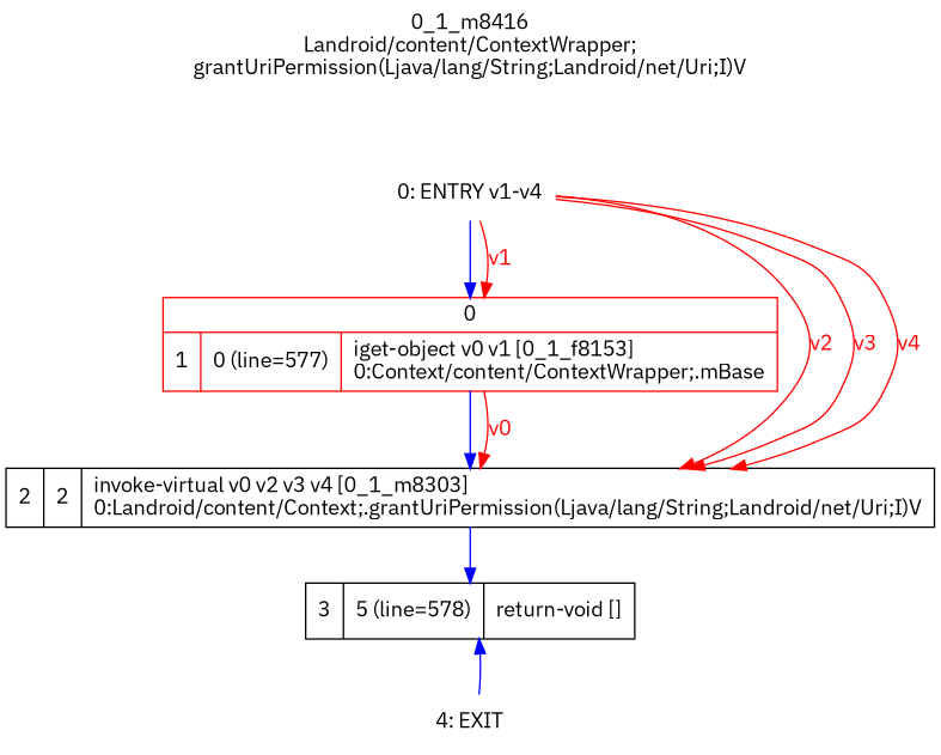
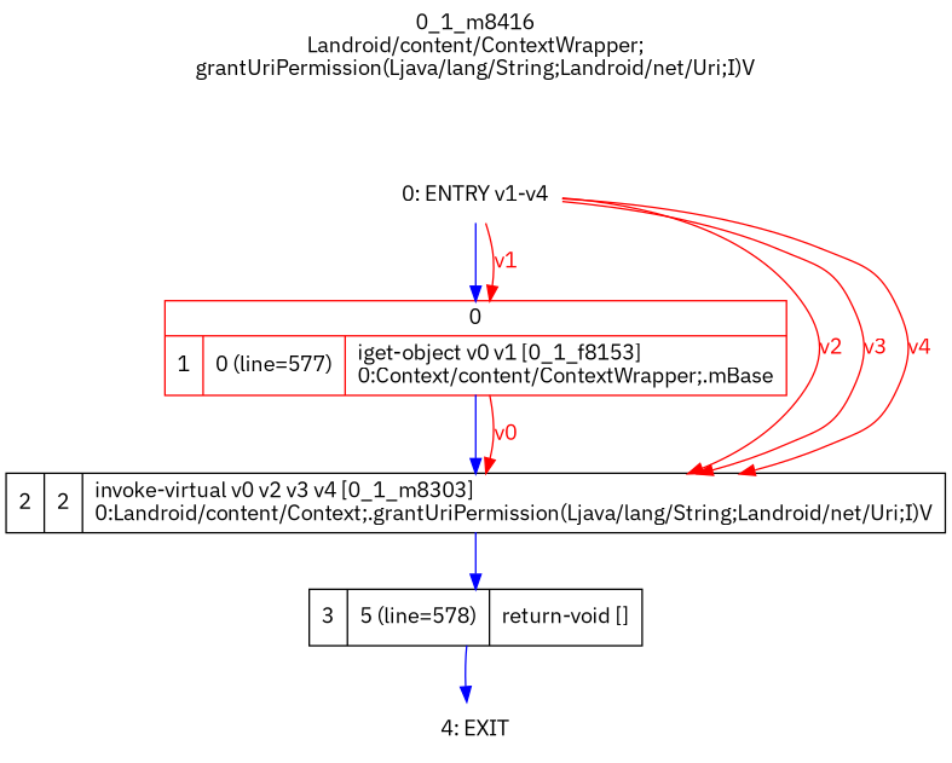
  digraph {
    fontname="IBM Plex Sans"
    label="0_1_m8416\nLandroid/content/ContextWrapper;\ngrantUriPermission(Ljava/lang/String;Landroid/net/Uri;I)V"
    labelloc=t
    rankdir=UD
    node [fontname="IBM Plex Sans" shape=record]
    edge [color=red fontcolor=red fontname="IBM Plex Sans"]
    n1 [label="0: ENTRY v1-v4" shape=plaintext]
    n2 [color=red label="{0|{1|0 (line=577)|iget-object v0 v1 [0_1_f8153]\l0:Context/content/ContextWrapper;.mBase\l}}"]
    n3 [label="2|2|invoke-virtual v0 v2 v3 v4 [0_1_m8303]\l0:Landroid/content/Context;.grantUriPermission(Ljava/lang/String;Landroid/net/Uri;I)V\l"]
    n4 [label="3|5 (line=578)|return-void []\l"]
    n5 [label="4: EXIT" shape=plaintext]
    n1 -> n2 [color=blue fontcolor=blue weight=100]
    n1 -> n2 [label=v1]
    n1 -> n3 [label=v2]
    n1 -> n3 [label=v3]
    n1 -> n3 [label=v4]
    n2 -> n3 [color=blue fontcolor=blue weight=100]
    n2 -> n3 [label=v0]
    n3 -> n4 [color=blue fontcolor=blue weight=100]
-   n5 -> n4 [color=blue fontcolor=blue weight=100]
+   n4 -> n5 [color=blue fontcolor=blue weight=100]
  }
